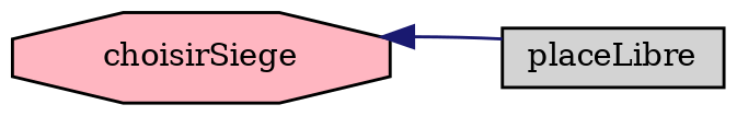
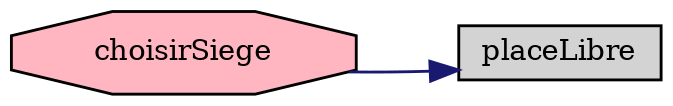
  digraph {
    rankdir=LR
    fontname="DejaVu Serif"
    node [color=black fontname="DejaVu Serif" fontsize=10 style=filled]
    n1 [fillcolor=lightpink fontcolor=black height=0.2 label=choisirSiege shape=octagon width=0.4]
    n2 [fillcolor=lightgrey height=0.2 label=placeLibre shape=box width=0.4]
-   n2 -> n1 [color=midnightblue fontname="DejaVu Serif" fontsize=10 labelfontname=Helvetica labelfontsize=10 style=solid]
+   n1 -> n2 [color=midnightblue fontname="DejaVu Serif" fontsize=10 labelfontname=Helvetica labelfontsize=10 style=solid]
  }
